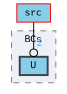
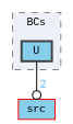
  digraph {
    compound=true
    fontname="Liberation Mono"
    node [fillcolor=skyblue fontname="Liberation Mono" fontsize=10 shape=box]
    n1 [color=grey25 height=0.2 label=U style="filled,bold" width=0.4]
    n2 [color=red height=0.2 label=src style=filled width=0.4]
    subgraph cluster_1 {
      bgcolor="#edf0f7"
      fontsize=10
      label=BCs
      pencolor=grey50
      style="filled,dashed"
      n1
    }
-   n2 -> n1 [color=black fontcolor=steelblue1 fontname="Liberation Mono" fontsize=10 headlabel=2 labeldistance=1.5 labelfontname=Helvetica labelfontsize=10 arrowhead=odot]
+   n1 -> n2 [color=black fontcolor=steelblue1 fontname="Liberation Mono" fontsize=10 headlabel=2 labeldistance=1.5 labelfontname=Helvetica labelfontsize=10 arrowhead=odot]
  }
